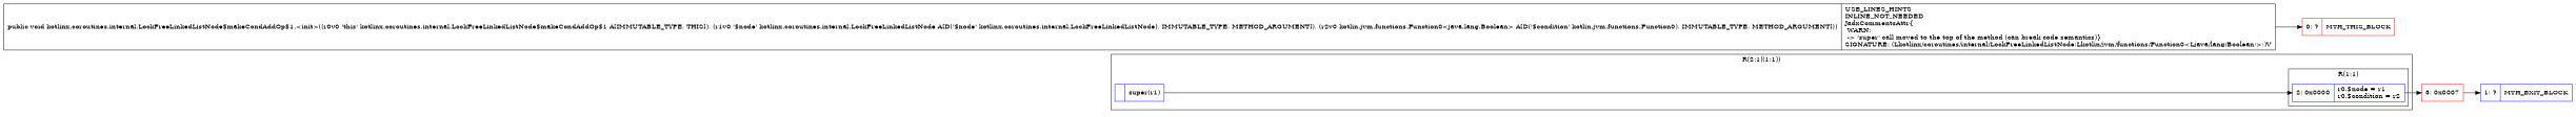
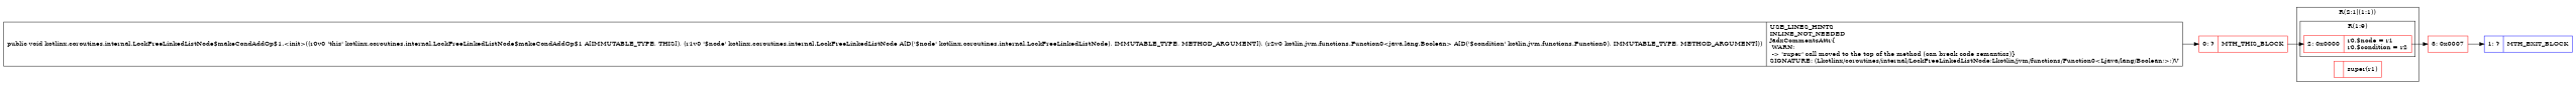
  digraph {
    rankdir=LR
    node [color=blue shape=record]
-   n1 [label="{2\:\ 0x0000|r0.$node = r1\lr0.$condition = r2\l}"]
-   n2 [label="{|super(r1)\l}"]
+   n1 [color=red label="{2\:\ 0x0000|r0.$node = r1\lr0.$condition = r2\l}"]
+   n2 [color=red label="{|super(r1)\l}"]
    n3 [color=red label="{3\:\ 0x0007}"]
    n4 [label="{1\:\ ?|MTH_EXIT_BLOCK\l}"]
    n5 [color=red label="{0\:\ ?|MTH_THIS_BLOCK\l}"]
    n6 [label="{public void kotlinx.coroutines.internal.LockFreeLinkedListNode$makeCondAddOp$1.\<init\>((r0v0 'this' kotlinx.coroutines.internal.LockFreeLinkedListNode$makeCondAddOp$1 A[IMMUTABLE_TYPE, THIS]), (r1v0 '$node' kotlinx.coroutines.internal.LockFreeLinkedListNode A[D('$node' kotlinx.coroutines.internal.LockFreeLinkedListNode), IMMUTABLE_TYPE, METHOD_ARGUMENT]), (r2v0 kotlin.jvm.functions.Function0\<java.lang.Boolean\> A[D('$condition' kotlin.jvm.functions.Function0), IMMUTABLE_TYPE, METHOD_ARGUMENT]))  | USE_LINES_HINTS\lINLINE_NOT_NEEDED\lJadxCommentsAttr\{\l WARN: \l \-\> 'super' call moved to the top of the method (can break code semantics)\}\lSIGNATURE: (Lkotlinx\/coroutines\/internal\/LockFreeLinkedListNode;Lkotlin\/jvm\/functions\/Function0\<Ljava\/lang\/Boolean;\>;)V\l}" color=""]
    subgraph cluster_1 {
      label="R(2:1|(1:1))"
      n2
      subgraph cluster_2 {
-       label="R(1:1)"
+       label="R(1:9)"
        n1
      }
    }
    n1 -> n3
    n3 -> n4
-   n2 -> n1
+   n5 -> n1
    n6 -> n5
  }
